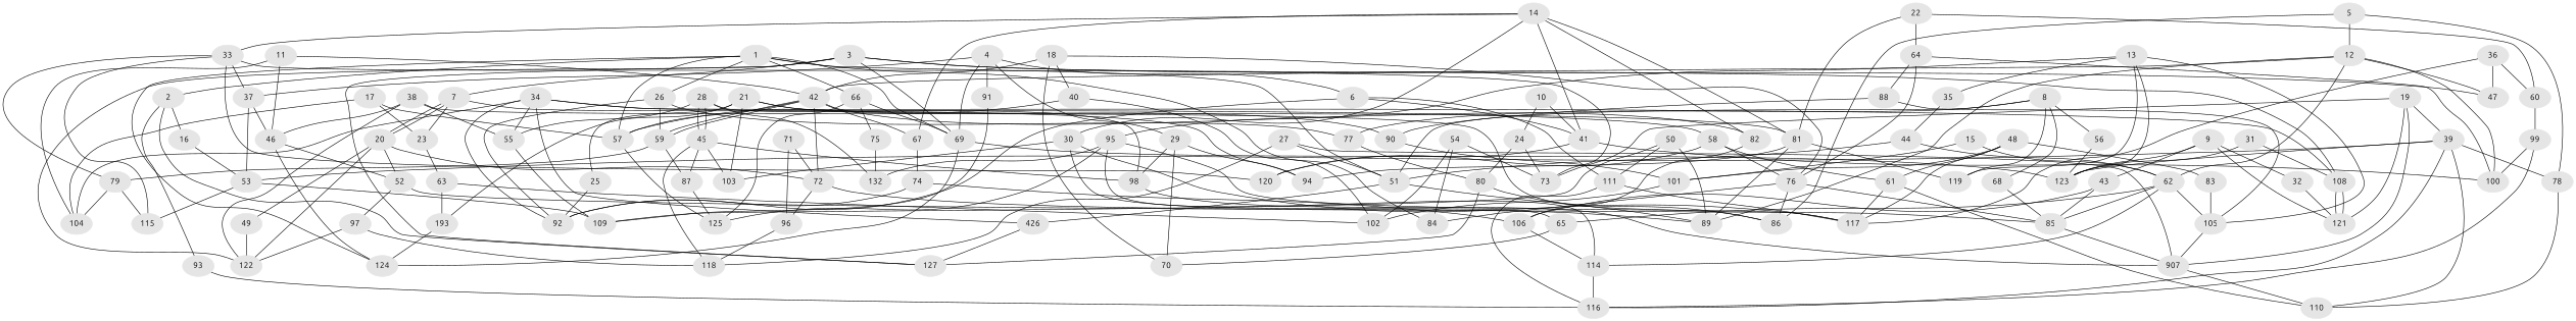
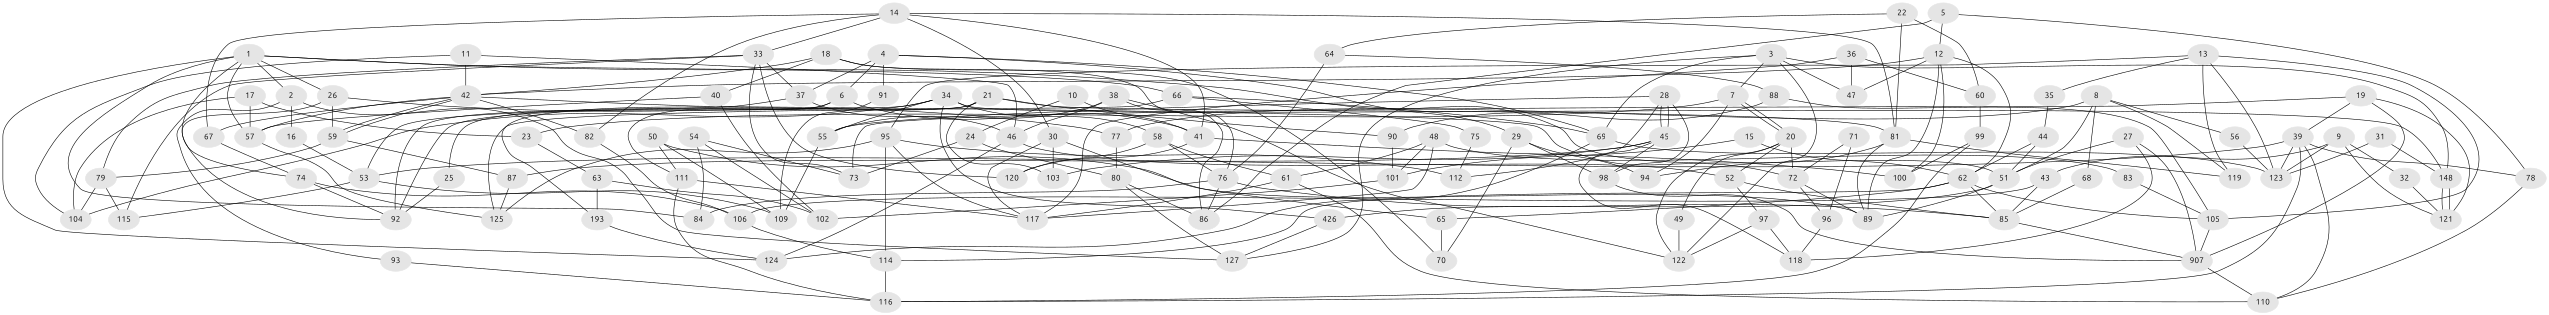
  graph {
    fontname=Ubuntu
    node [color=gray90 fontname=Ubuntu style=filled]
    edge [fontname=Ubuntu]
    1
    2
    26
    51
    57
    66
    69
    84
    124
    16
    93
    127
    92
    77
    59
    89
    n17 [label=426]
    125
    75
    123
    53
    116
    3
    7
    47
-   108
+   108 [label=148]
    122
    20
    23
    94
    121
    4
    6
    29
    37
    91
    41
    111
    70
    98
    46
    109
    5
    12
    78
    86
    42
    62
    100
    67
    74
    110
    120
    117
    49
    52
    72
    63
    8
    56
    68
    119
    85
    80
    9
    32
    43
    106
    10
    24
    73
    11
    104
    82
    105
    65
    114
    13
    35
    95
    44
-   112 [label=132]
+   112
    n83 [label=907]
    14
    30
    33
    81
    103
    79
    115
    15
    101
    102
    17
    18
    40
    76
    19
    39
    97
    96
    21
    25
    90
    n105 [label=193]
    22
    60
    64
    99
    88
    87
    27
    118
    28
    45
    55
    31
    34
    58
    61
    36
    38
    48
    83
    50
    54
    71
    1 -- 2
    1 -- 26
    1 -- 51
    1 -- 57
    1 -- 66
-   1 -- 69
+   1 -- 74
    1 -- 84
    1 -- 124
    2 -- 16
    2 -- 93
    2 -- 127
    26 -- 92
    26 -- 77
    26 -- 59
    51 -- 89
    51 -- n17
    57 -- 125
    66 -- 69
    66 -- 125
    66 -- 75
    69 -- 124
    69 -- 123
    16 -- 53
    93 -- 116
    77 -- 80
    59 -- 79
    59 -- 87
    n17 -- 127
    75 -- 112
    53 -- 109
    53 -- 115
    3 -- 69
    3 -- 127
    3 -- 7
    3 -- 47
    3 -- 108
    3 -- 122
    7 -- 20
    7 -- 20
    7 -- 23
    7 -- 94
    108 -- 121
    108 -- 121
    20 -- 122
    20 -- 49
    20 -- 52
    20 -- 72
    23 -- 63
    4 -- 69
    4 -- 6
    4 -- 29
    4 -- 37
    4 -- 91
    6 -- 92
    6 -- 41
    6 -- 111
    29 -- 94
    29 -- 70
    29 -- 98
    37 -- 53
    37 -- 46
    91 -- 109
    41 -- 100
    41 -- 120
    111 -- 116
    111 -- 117
    98 -- n83
    46 -- 124
    46 -- 52
    5 -- 12
    5 -- 78
    5 -- 86
    12 -- 89
    12 -- 47
    12 -- 42
    12 -- 62
    12 -- 100
    78 -- 110
    42 -- 57
    42 -- 59
    42 -- 59
    42 -- 67
    42 -- 72
    42 -- 82
    62 -- 85
    62 -- 105
    62 -- 65
    62 -- 114
    67 -- 74
    74 -- 92
    74 -- 106
    49 -- 122
    52 -- 85
    52 -- 97
    72 -- 89
    72 -- 96
    63 -- 102
    63 -- n105
    8 -- 51
    8 -- 77
    8 -- 56
    8 -- 68
    8 -- 119
    56 -- 123
    68 -- 85
    85 -- n83
    80 -- 127
    80 -- 86
    9 -- 123
    9 -- 121
    9 -- 32
    9 -- 43
    32 -- 121
    43 -- 85
    43 -- 106
    106 -- 114
    10 -- 41
    10 -- 24
    24 -- 80
    24 -- 73
    11 -- 46
    11 -- 42
    11 -- 104
    82 -- 106
    105 -- n83
    65 -- 70
    114 -- 116
    13 -- 123
    13 -- 119
    13 -- 105
    13 -- 35
    13 -- 95
    35 -- 44
    95 -- 125
    95 -- 117
    95 -- 114
    95 -- 112
    44 -- 51
    44 -- 62
    n83 -- 110
    14 -- 41
    14 -- 67
    14 -- 82
    14 -- 30
    14 -- 33
    14 -- 81
    30 -- 117
    30 -- 65
    30 -- 103
    33 -- 37
    33 -- 120
    33 -- 73
    33 -- 79
    33 -- 115
    81 -- 89
    81 -- 94
    81 -- 119
    79 -- 104
    79 -- 115
    15 -- 62
    15 -- 101
    101 -- 102
    17 -- 57
    17 -- 23
    17 -- 104
    18 -- 70
    18 -- 42
    18 -- 40
    18 -- 76
    40 -- 57
    40 -- 102
    76 -- 84
    76 -- 86
    76 -- 85
    19 -- 121
    19 -- 73
    19 -- n83
    19 -- 39
    39 -- 123
    39 -- 53
    39 -- 116
    39 -- 78
    39 -- 110
    97 -- 122
    97 -- 118
    96 -- 118
    21 -- 81
    21 -- 103
    21 -- 25
    21 -- 90
    21 -- n105
    25 -- 92
    90 -- 101
    n105 -- 124
    22 -- 81
    22 -- 60
    22 -- 64
    60 -- 99
-   64 -- 100
    64 -- 76
    64 -- 88
    99 -- 116
    99 -- 100
    88 -- 105
    88 -- 90
    87 -- 125
    27 -- 51
    27 -- n83
    27 -- 118
    28 -- 98
    28 -- 112
    28 -- 45
    28 -- 45
    28 -- 55
    45 -- 98
    45 -- 103
    45 -- 87
    45 -- 118
    55 -- 109
    31 -- 123
    31 -- 108
    34 -- 92
    34 -- n17
    34 -- 108
    34 -- 104
    34 -- 55
    34 -- 58
    58 -- 120
    58 -- 76
    58 -- 61
    61 -- 110
    61 -- 117
    36 -- 47
    36 -- 117
    36 -- 60
    38 -- 122
    38 -- 46
    38 -- 86
    38 -- 55
    48 -- 117
    48 -- 101
    48 -- 61
    48 -- 83
    83 -- 105
    50 -- 89
    50 -- 111
    50 -- 109
    54 -- 84
    54 -- 73
    54 -- 102
    71 -- 72
    71 -- 96
  }
